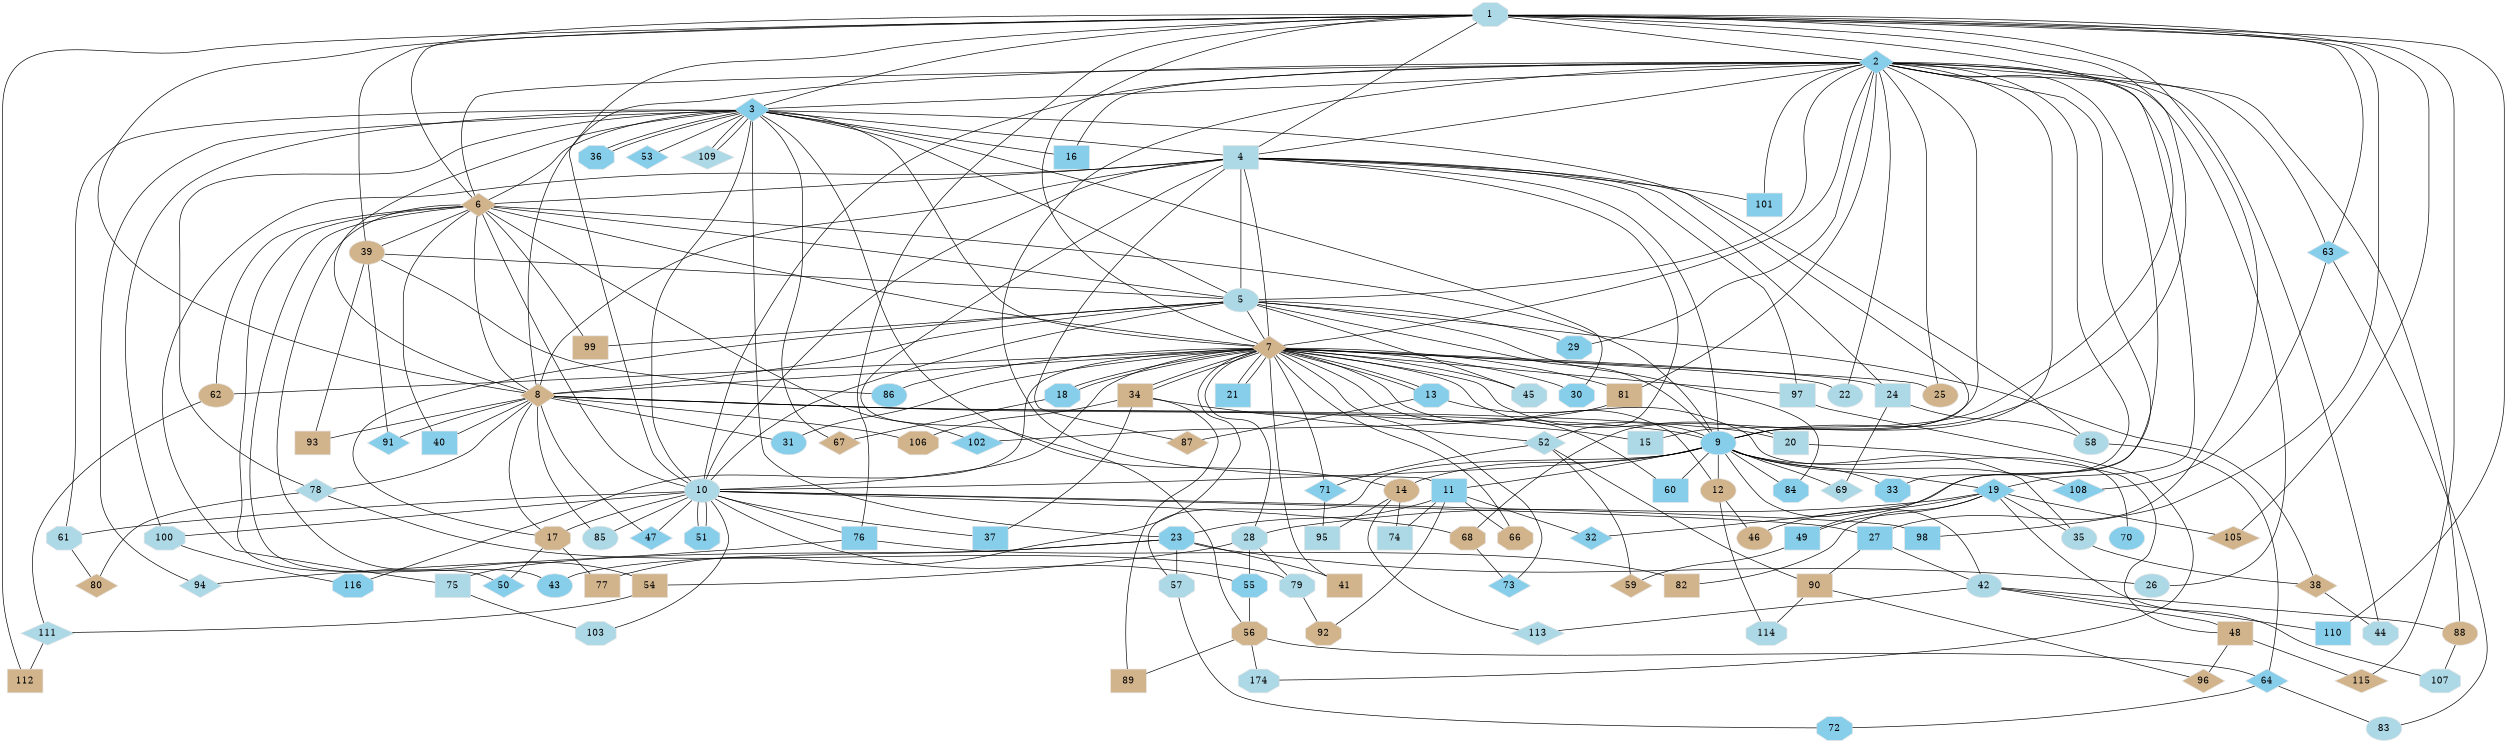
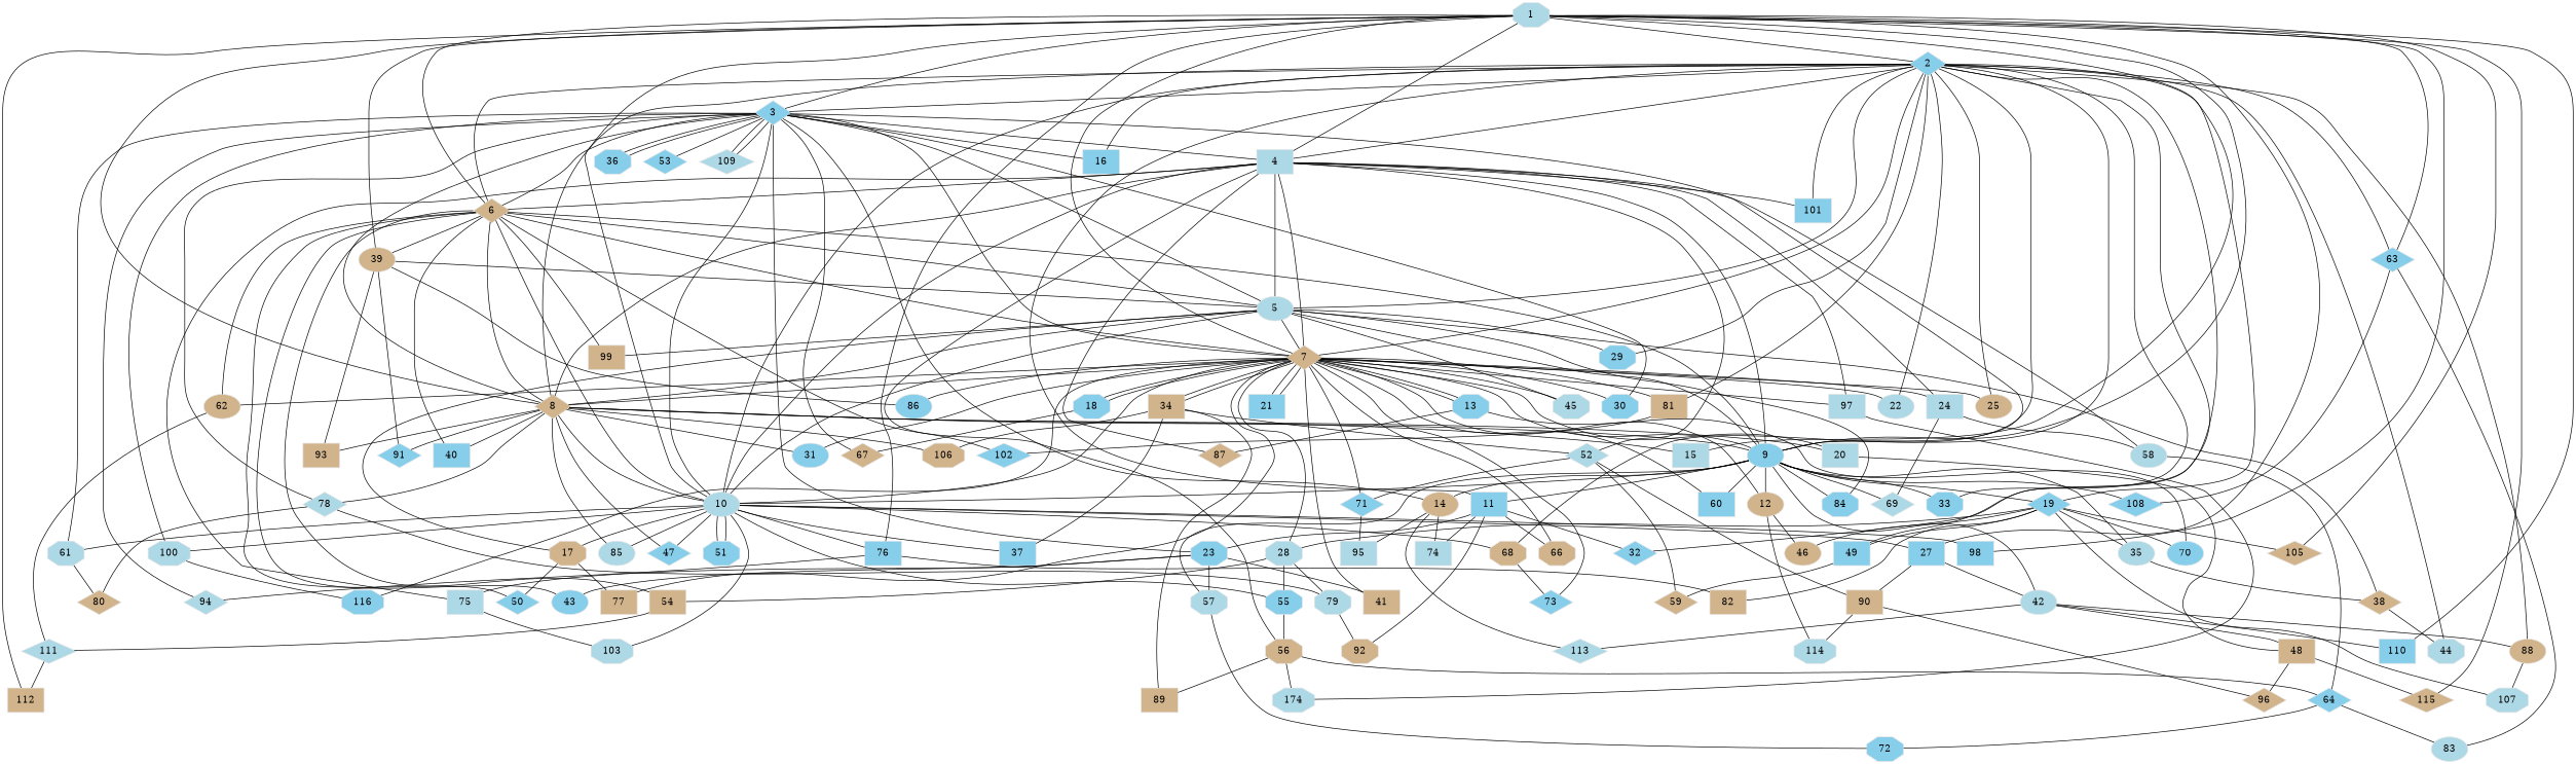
  graph {
    node [color=gray90 fillcolor=skyblue shape=diamond style=filled]
    1 [fillcolor=lightblue shape=octagon]
    2
    3
    4 [fillcolor=lightblue shape=box]
    6 [fillcolor=tan]
    7 [fillcolor=tan]
    8 [fillcolor=tan]
    9 [shape=ellipse]
    10 [fillcolor=lightblue shape=ellipse]
    15 [fillcolor=lightblue shape=box]
    27 [shape=box]
    39 [fillcolor=tan shape=ellipse]
    63
    76 [shape=box]
    98 [shape=box]
    105 [fillcolor=tan]
    110 [shape=box]
    112 [fillcolor=tan shape=box]
    115 [fillcolor=tan]
    5 [fillcolor=lightblue shape=ellipse]
    11 [shape=box]
    16 [shape=box]
    19
    22 [fillcolor=lightblue shape=ellipse]
    25 [fillcolor=tan shape=ellipse]
-   26 [fillcolor=lightblue shape=ellipse]
    29 [shape=octagon]
    32
    33 [shape=octagon]
    44 [fillcolor=lightblue shape=octagon]
    49 [shape=box]
    68 [fillcolor=tan shape=octagon]
    81 [fillcolor=tan shape=box]
    88 [fillcolor=tan shape=ellipse]
    101 [shape=box]
    14 [fillcolor=tan shape=ellipse]
    23 [shape=octagon]
    30 [shape=octagon]
    36 [shape=octagon]
    53
    61 [fillcolor=lightblue shape=octagon]
    67 [fillcolor=tan]
    78 [fillcolor=lightblue]
    94 [fillcolor=lightblue]
    100 [fillcolor=lightblue shape=octagon]
    109 [fillcolor=lightblue]
    24 [fillcolor=lightblue shape=box]
    52 [fillcolor=lightblue]
    56 [fillcolor=tan shape=octagon]
    58 [fillcolor=lightblue shape=ellipse]
    75 [fillcolor=lightblue shape=box]
    87 [fillcolor=tan]
    97 [fillcolor=lightblue shape=box]
    17 [fillcolor=tan shape=octagon]
    38 [fillcolor=tan]
    45 [fillcolor=lightblue shape=octagon]
    84 [shape=octagon]
    99 [fillcolor=tan shape=box]
    40 [shape=box]
    43 [shape=ellipse]
    50
    54 [fillcolor=tan shape=box]
    62 [fillcolor=tan shape=ellipse]
    102
    12 [fillcolor=tan shape=ellipse]
    13 [shape=octagon]
    18 [shape=octagon]
    20 [fillcolor=lightblue shape=box]
    21 [shape=box]
    28 [fillcolor=lightblue shape=octagon]
    31 [shape=ellipse]
    34 [fillcolor=tan shape=box]
    41 [fillcolor=tan shape=box]
    60 [shape=box]
    66 [fillcolor=tan shape=octagon]
    71
    73
    77 [fillcolor=tan shape=box]
    86 [shape=ellipse]
    116 [shape=octagon]
    47
    85 [fillcolor=lightblue shape=ellipse]
    91
    93 [fillcolor=tan shape=box]
    106 [fillcolor=tan shape=octagon]
    35 [fillcolor=lightblue shape=ellipse]
    42 [fillcolor=lightblue shape=ellipse]
    57 [fillcolor=lightblue shape=octagon]
    69 [fillcolor=lightblue]
    108
    37 [shape=box]
    51 [shape=octagon]
    55 [shape=octagon]
    103 [fillcolor=lightblue shape=octagon]
    90 [fillcolor=tan shape=box]
    83 [fillcolor=lightblue shape=ellipse]
    82 [fillcolor=tan shape=box]
    74 [fillcolor=lightblue shape=box]
    92 [fillcolor=tan shape=octagon]
    46 [fillcolor=tan shape=ellipse]
    70 [shape=ellipse]
    107 [fillcolor=lightblue shape=octagon]
    59 [fillcolor=tan]
    95 [fillcolor=lightblue shape=box]
    113 [fillcolor=lightblue]
    80 [fillcolor=tan]
    79 [fillcolor=lightblue shape=octagon]
    89 [fillcolor=tan shape=box]
    64
    n110 [fillcolor=lightblue label=174 shape=octagon]
    111 [fillcolor=lightblue]
    114 [fillcolor=lightblue shape=octagon]
    48 [fillcolor=tan shape=box]
    72 [shape=octagon]
    96 [fillcolor=tan]
    1 -- 2
    1 -- 3
    1 -- 4
    1 -- 6
    1 -- 7
    1 -- 8
    1 -- 9
    1 -- 10
    1 -- 15
    1 -- 27
    1 -- 39
    1 -- 63
    1 -- 76
    1 -- 98
    1 -- 105
    1 -- 110
    1 -- 112
    1 -- 115
    2 -- 3
    2 -- 4
    2 -- 6
    2 -- 7
    2 -- 8
    2 -- 9
    2 -- 10
    2 -- 63
    2 -- 5
    2 -- 11
    2 -- 16
    2 -- 19
    2 -- 22
    2 -- 25
-   2 -- 26
    2 -- 29
    2 -- 32
    2 -- 33
    2 -- 44
    2 -- 49
    2 -- 68
    2 -- 81
    2 -- 88
    2 -- 101
    3 -- 4
    3 -- 6
    3 -- 7
    3 -- 8
    3 -- 9
    3 -- 10
    3 -- 5
    3 -- 16
    3 -- 14
    3 -- 23
    3 -- 30
    3 -- 36
    3 -- 36
    3 -- 53
    3 -- 61
    3 -- 67
    3 -- 78
    3 -- 94
    3 -- 100
    3 -- 109
    3 -- 109
    4 -- 6
    4 -- 7
    4 -- 8
    4 -- 9
    4 -- 10
    4 -- 5
    4 -- 101
    4 -- 24
    4 -- 52
    4 -- 56
    4 -- 58
    4 -- 75
    4 -- 87
    4 -- 97
    6 -- 7
    6 -- 8
    6 -- 9
    6 -- 10
    6 -- 39
    6 -- 99
    6 -- 40
    6 -- 43
    6 -- 50
    6 -- 54
    6 -- 62
    6 -- 102
    7 -- 8
    7 -- 9
    7 -- 10
    7 -- 22
    7 -- 25
    7 -- 81
    7 -- 30
    7 -- 24
    7 -- 97
    7 -- 45
    7 -- 62
    7 -- 12
    7 -- 13
    7 -- 13
    7 -- 18
    7 -- 18
    7 -- 20
    7 -- 21
    7 -- 21
    7 -- 28
    7 -- 31
    7 -- 34
    7 -- 34
    7 -- 41
    7 -- 60
    7 -- 66
    7 -- 71
    7 -- 73
    7 -- 77
    7 -- 86
    7 -- 116
    8 -- 9
-   8 -- 17
+   8 -- 10
    8 -- 15
    8 -- 78
    8 -- 40
    8 -- 20
    8 -- 31
    8 -- 47
    8 -- 85
    8 -- 91
    8 -- 93
    8 -- 106
    9 -- 10
    9 -- 11
    9 -- 19
    9 -- 33
    9 -- 14
    9 -- 84
    9 -- 12
    9 -- 60
    9 -- 35
    9 -- 42
    9 -- 57
    9 -- 69
    9 -- 108
    10 -- 27
    10 -- 76
    10 -- 98
    10 -- 68
    10 -- 61
    10 -- 100
    10 -- 17
    10 -- 47
    10 -- 85
    10 -- 37
    10 -- 51
    10 -- 51
    10 -- 55
    10 -- 103
    27 -- 42
    27 -- 90
    39 -- 5
    39 -- 86
    39 -- 91
    39 -- 93
    63 -- 108
    63 -- 83
    76 -- 94
    76 -- 82
    5 -- 6
    5 -- 7
    5 -- 8
    5 -- 9
    5 -- 10
    5 -- 29
    5 -- 17
    5 -- 38
    5 -- 45
    5 -- 84
    5 -- 99
    11 -- 32
    11 -- 23
    11 -- 66
    11 -- 74
    11 -- 92
    19 -- 105
    19 -- 49
    19 -- 28
    19 -- 35
    19 -- 82
    19 -- 46
+   19 -- 70
    19 -- 107
    49 -- 59
    68 -- 73
    81 -- 102
    88 -- 107
    14 -- 74
    14 -- 95
    14 -- 113
-   23 -- 26
    23 -- 75
    23 -- 43
    23 -- 41
    23 -- 57
    61 -- 80
    78 -- 80
    78 -- 79
    100 -- 116
    24 -- 58
    24 -- 69
    52 -- 71
    52 -- 90
    52 -- 59
    56 -- 89
    56 -- 64
    56 -- n110
    58 -- 64
    75 -- 103
    97 -- n110
    17 -- 50
    17 -- 77
    38 -- 44
    54 -- 111
    62 -- 111
    12 -- 46
    12 -- 114
    13 -- 87
    13 -- 70
    18 -- 67
    20 -- 48
    28 -- 54
    28 -- 55
    28 -- 79
    34 -- 52
    34 -- 106
    34 -- 37
    34 -- 89
    71 -- 95
    35 -- 38
    42 -- 110
    42 -- 88
    42 -- 113
    42 -- 48
    57 -- 72
    55 -- 56
    90 -- 114
    90 -- 96
    79 -- 92
    64 -- 83
    64 -- 72
    111 -- 112
    48 -- 115
    48 -- 96
  }
